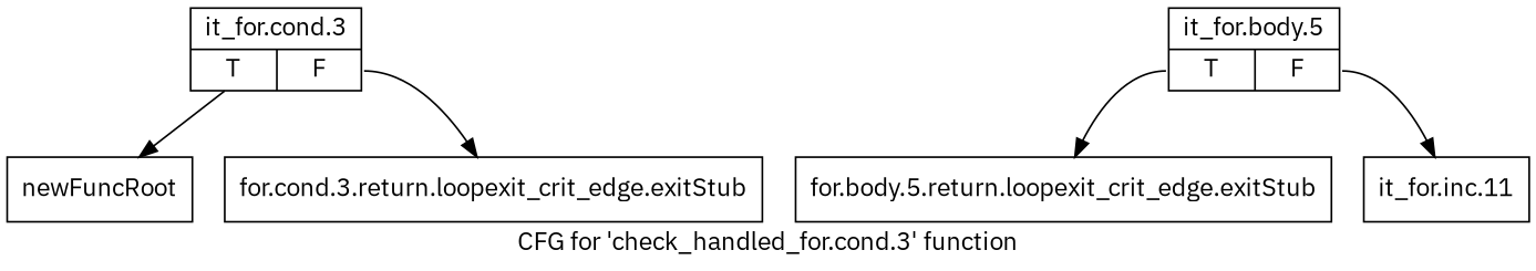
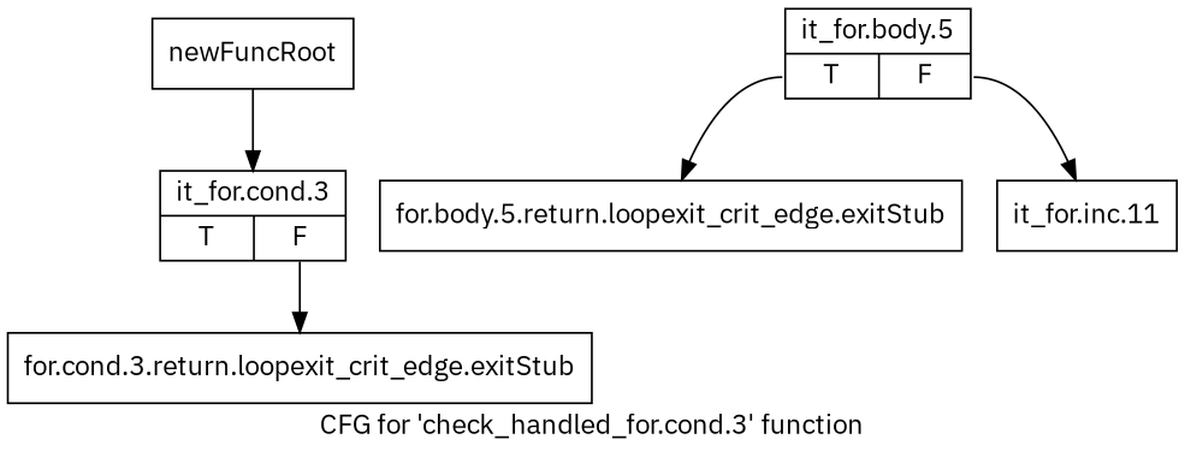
  digraph {
    fontname="IBM Plex Sans"
    label="CFG for 'check_handled_for.cond.3' function"
    node [fontname="IBM Plex Sans" shape=record]
    edge [fontname="IBM Plex Sans" tailport=s1]
    n1 [label="{newFuncRoot}"]
    n2 [label="{it_for.cond.3|{<s0>T|<s1>F}}"]
    n3 [label="{for.cond.3.return.loopexit_crit_edge.exitStub}"]
    n4 [label="{it_for.body.5|{<s0>T|<s1>F}}"]
    n5 [label="{for.body.5.return.loopexit_crit_edge.exitStub}"]
    n6 [label="{it_for.inc.11}"]
-   n2 -> n1 [tailport=""]
+   n1 -> n2 [tailport=""]
    n2 -> n3
    n4 -> n5 [tailport=s0]
    n4 -> n6
  }
